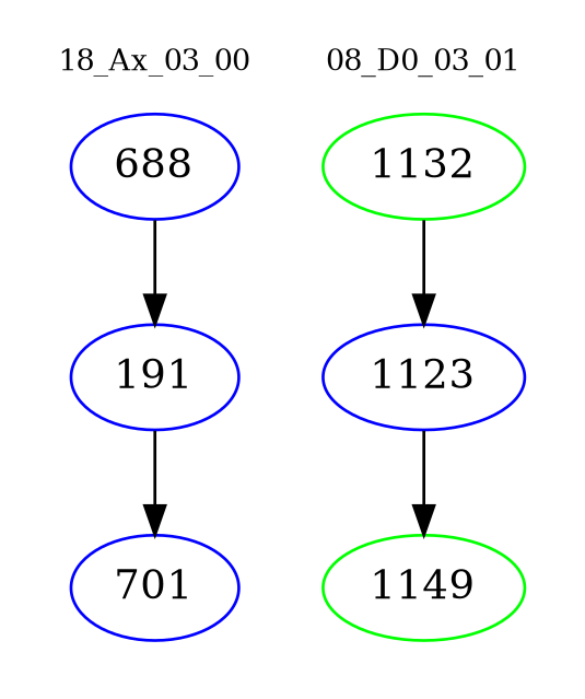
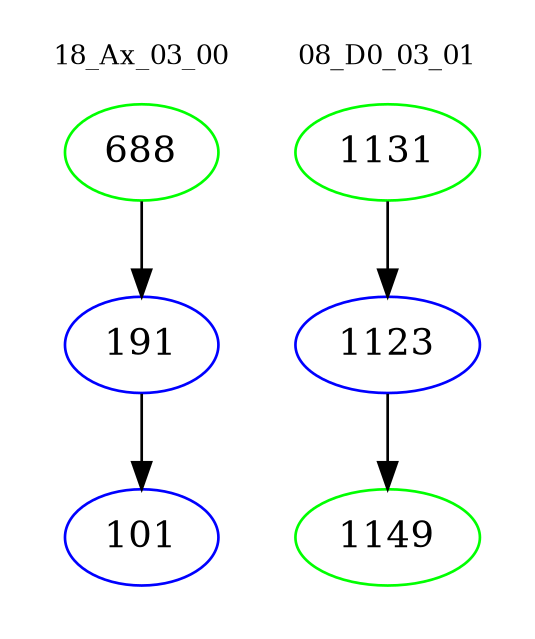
  digraph {
    node [color=green]
    edge [color=black]
-   n1 [color=blue label=688]
+   n1 [label=688]
    n2 [color=blue label=191]
-   n3 [color=blue label=701]
-   n4 [label=1132]
+   n3 [color=blue label=101]
+   n4 [label=1131]
    n5 [color=blue label=1123]
    n6 [label=1149]
    subgraph cluster_1 {
      color=white
      fontsize=10
      label="18_Ax_03_00"
      n1
      n2
      n3
    }
    subgraph cluster_2 {
      color=white
      fontsize=10
      label="08_D0_03_01"
      n4
      n5
      n6
    }
    n1 -> n2
    n2 -> n3
    n4 -> n5
    n5 -> n6
  }
